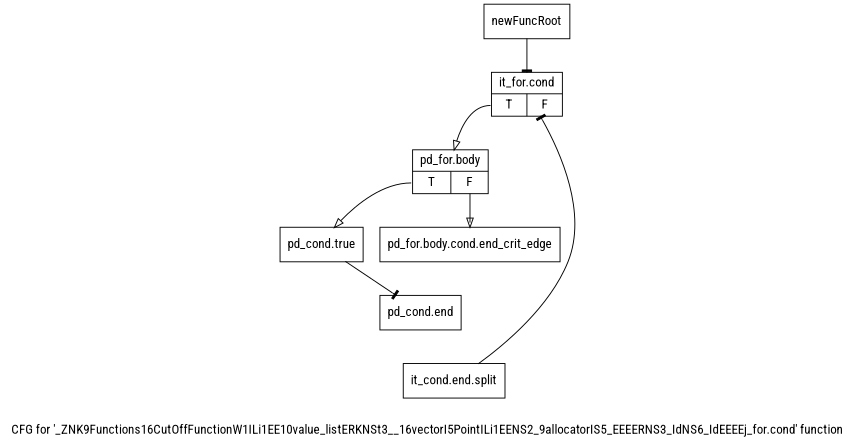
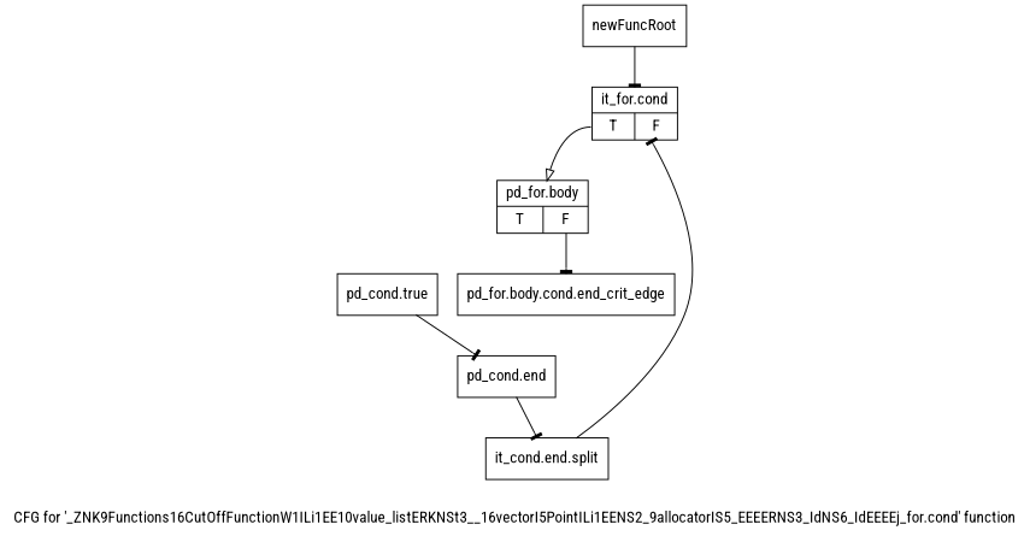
  digraph {
    fontname="Roboto Condensed"
    label="CFG for '_ZNK9Functions16CutOffFunctionW1ILi1EE10value_listERKNSt3__16vectorI5PointILi1EENS2_9allocatorIS5_EEEERNS3_IdNS6_IdEEEEj_for.cond' function"
    node [fontname="Roboto Condensed" shape=record]
    edge [arrowhead=tee fontname="Roboto Condensed"]
    n1 [label="{newFuncRoot}"]
    n2 [label="{it_for.cond|{<s0>T|<s1>F}}"]
    n3 [label="{pd_for.body|{<s0>T|<s1>F}}"]
    n4 [label="{pd_cond.true}"]
    n5 [label="{pd_for.body.cond.end_crit_edge}"]
    n6 [label="{pd_cond.end}"]
    n7 [label="{it_cond.end.split}"]
    n1 -> n2
    n2 -> n3 [arrowhead=onormal tailport=s0]
-   n3 -> n4 [arrowhead=onormal tailport=s0]
-   n3 -> n5 [arrowhead=onormal tailport=s1]
+   n3 -> n5 [tailport=s1]
    n4 -> n6
+   n6 -> n7
    n7 -> n2
  }
